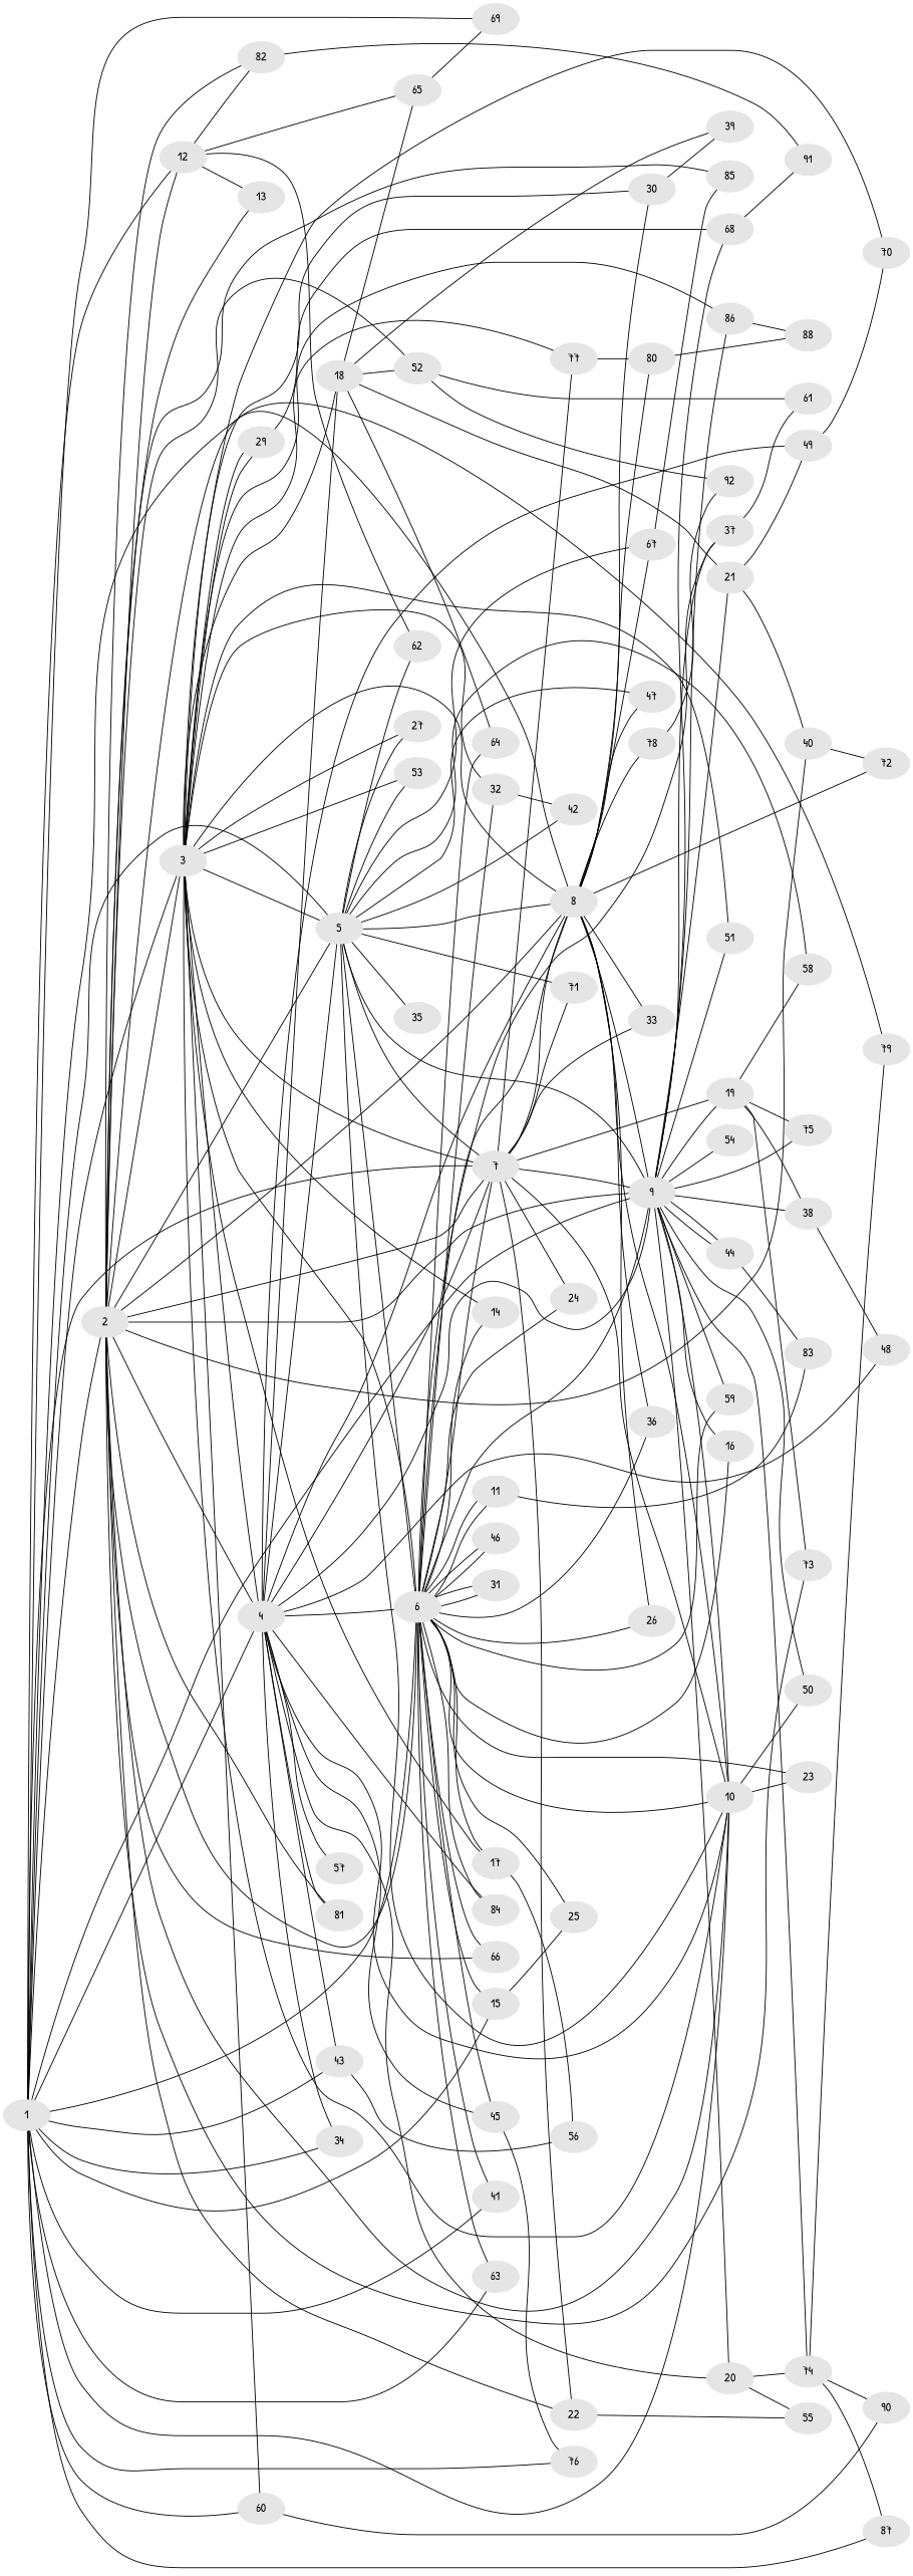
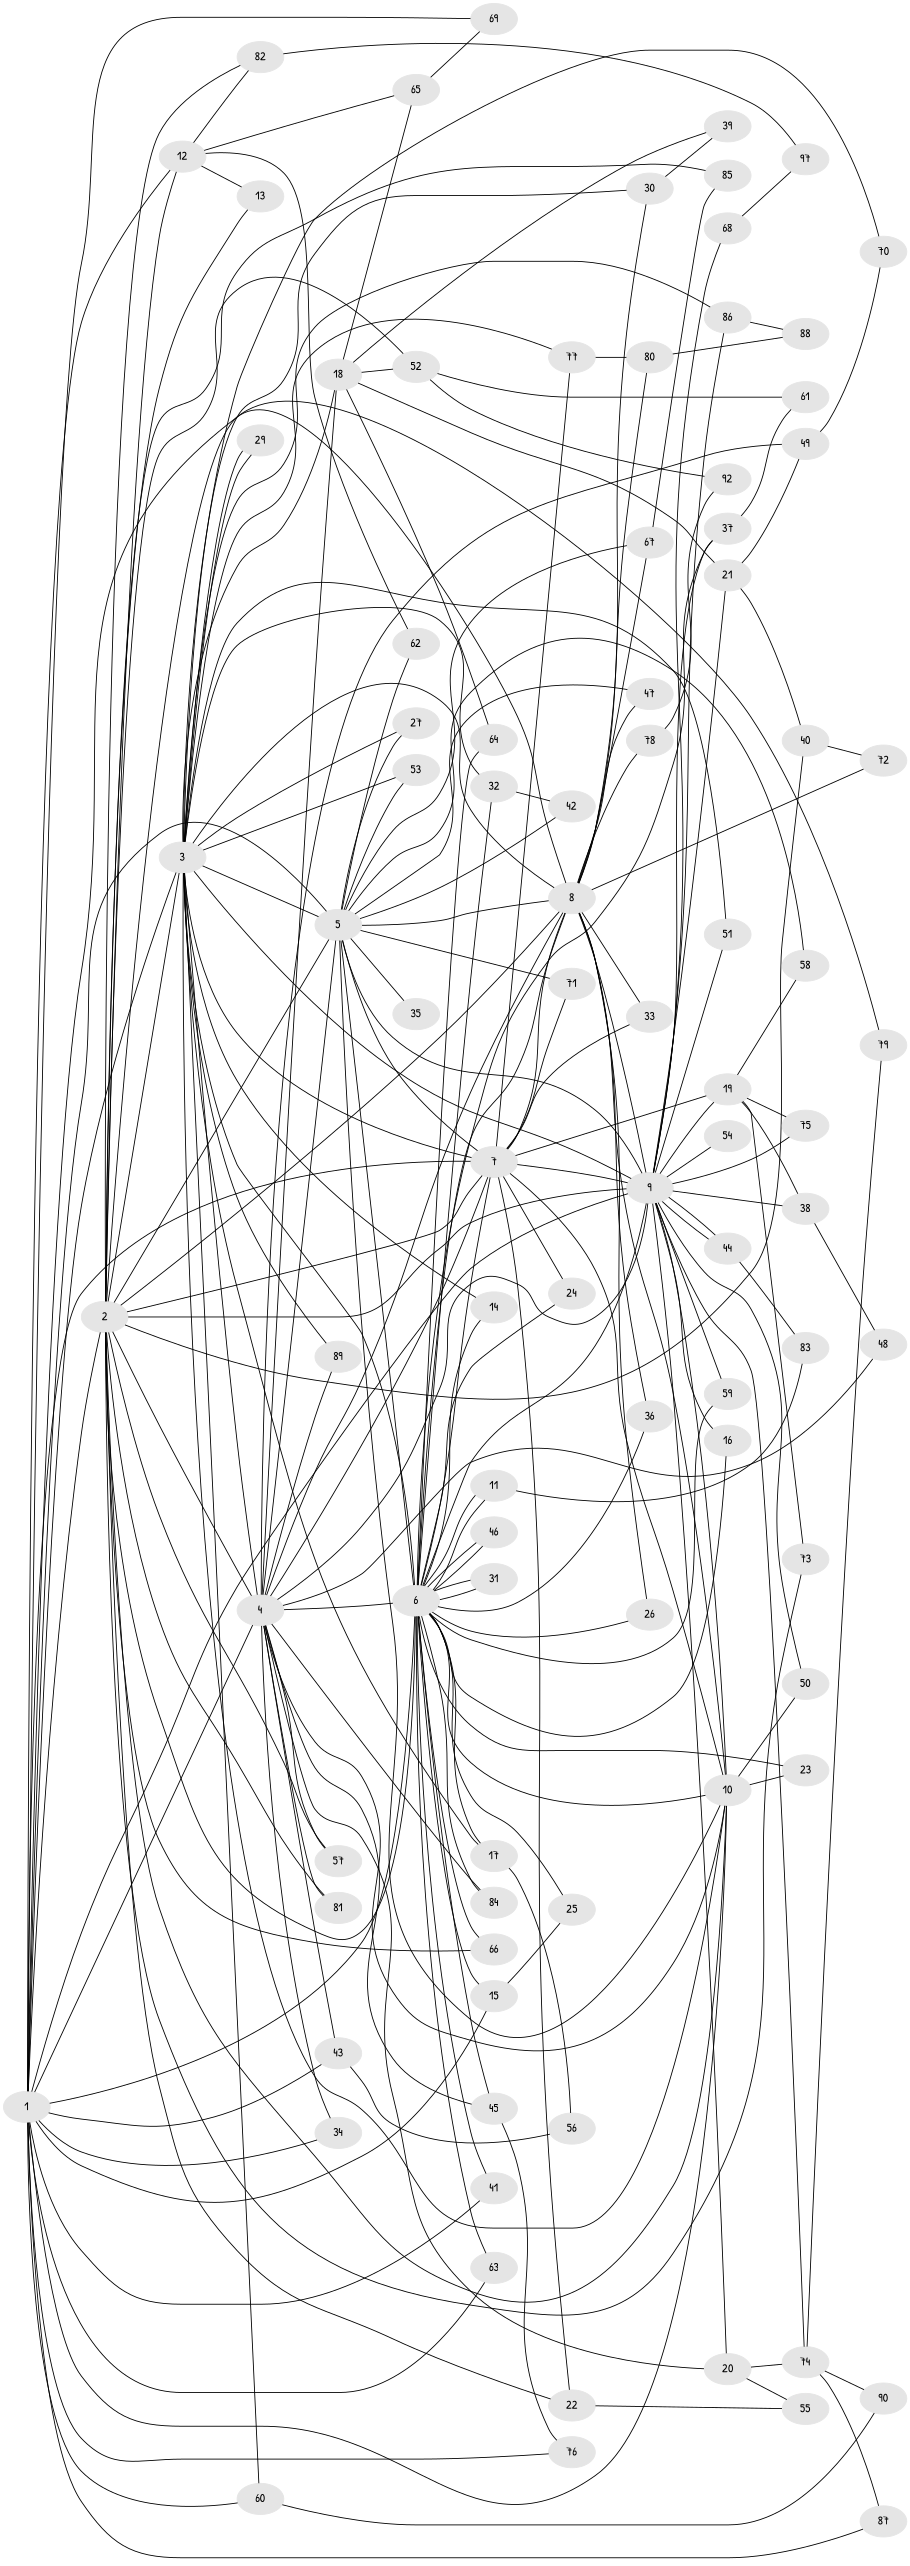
  graph {
    fontname="Patrick Hand"
    rankdir=LR
    node [color=gray90 fontname="Patrick Hand" style=filled]
    edge [fontname="Patrick Hand"]
    1
    2
    3
    4
    5
    6
    7
    8
    9
    10
    12
    15
    34
    41
    43
    60
    63
    69
    76
    87
    13
    22
    40
    52
    57
    66
    73
    79
    81
    82
    85
    14
    17
    18
    27
    29
    30
    32
    51
    53
    70
    77
    86
+   89
    20
    45
    48
    49
    84
    35
    42
    47
    58
    62
    67
    71
    11
    16
    23
    24
    25
    26
    31
    36
    37
    46
    59
    64
    19
    33
    72
    78
    80
    54
    21
    38
    44
    50
    68
    74
    75
    65
    56
    90
    55
    61
    92
-   91
+   91 [label=97]
    39
    88
    83
    1 -- 2
    1 -- 3
    1 -- 4
    1 -- 5
    1 -- 6
    1 -- 7
    1 -- 8
    1 -- 9
    1 -- 10
    1 -- 12
    1 -- 15
    1 -- 34
    1 -- 41
    1 -- 43
    1 -- 60
    1 -- 63
    1 -- 69
    1 -- 76
    1 -- 87
    2 -- 3
    2 -- 4
    2 -- 5
    2 -- 6
    2 -- 7
    2 -- 8
    2 -- 9
    2 -- 10
    2 -- 12
    2 -- 13
    2 -- 22
    2 -- 40
    2 -- 52
+   2 -- 57
    2 -- 66
    2 -- 73
    2 -- 79
    2 -- 81
    2 -- 82
    2 -- 85
    3 -- 4
    3 -- 5
    3 -- 6
    3 -- 7
    3 -- 8
+   3 -- 9
    3 -- 10
    3 -- 60
    3 -- 14
    3 -- 17
    3 -- 18
    3 -- 27
    3 -- 29
    3 -- 29
    3 -- 30
    3 -- 32
    3 -- 51
    3 -- 53
    3 -- 70
    3 -- 77
    3 -- 86
+   3 -- 89
    4 -- 5
    4 -- 6
    4 -- 7
    4 -- 8
    4 -- 9
    4 -- 10
    4 -- 34
    4 -- 43
    4 -- 57
    4 -- 81
    4 -- 18
+   4 -- 89
    4 -- 20
    4 -- 45
    4 -- 48
    4 -- 49
    4 -- 84
    5 -- 6
    5 -- 7
    5 -- 8
    5 -- 9
    5 -- 10
    5 -- 27
    5 -- 53
    5 -- 35
    5 -- 42
    5 -- 47
    5 -- 58
    5 -- 62
    5 -- 67
    5 -- 71
    6 -- 7
    6 -- 8
    6 -- 9
    6 -- 10
    6 -- 15
    6 -- 41
    6 -- 63
    6 -- 66
    6 -- 14
    6 -- 17
    6 -- 32
    6 -- 45
    6 -- 84
    6 -- 11
    6 -- 11
    6 -- 16
    6 -- 23
    6 -- 24
    6 -- 25
    6 -- 26
    6 -- 31
    6 -- 31
    6 -- 36
    6 -- 37
    6 -- 46
    6 -- 46
    6 -- 59
    6 -- 64
    7 -- 8
    7 -- 9
    7 -- 10
    7 -- 22
    7 -- 77
    7 -- 71
    7 -- 24
    7 -- 19
    7 -- 33
    8 -- 9
    8 -- 10
    8 -- 30
    8 -- 47
    8 -- 67
    8 -- 26
    8 -- 36
    8 -- 33
    8 -- 72
    8 -- 78
    8 -- 80
    9 -- 10
    9 -- 51
    9 -- 86
    9 -- 20
    9 -- 16
    9 -- 37
    9 -- 59
    9 -- 19
    9 -- 54
    9 -- 21
    9 -- 38
    9 -- 44
    9 -- 44
    9 -- 50
    9 -- 68
    9 -- 74
    9 -- 75
    10 -- 23
    10 -- 50
    12 -- 13
    12 -- 82
    12 -- 62
    12 -- 65
    15 -- 25
    43 -- 56
    60 -- 90
    22 -- 55
    40 -- 72
    52 -- 61
    52 -- 92
    82 -- 91
    17 -- 56
    18 -- 52
    18 -- 64
    18 -- 21
    18 -- 65
    18 -- 39
-   29 -- 68
    30 -- 39
    32 -- 42
    77 -- 80
    86 -- 88
    20 -- 74
    20 -- 55
    45 -- 76
    49 -- 70
    67 -- 85
    11 -- 83
    37 -- 61
    19 -- 73
    19 -- 58
    19 -- 38
    19 -- 75
    78 -- 92
    80 -- 88
    21 -- 40
    21 -- 49
    38 -- 48
    44 -- 83
    68 -- 91
    74 -- 87
    74 -- 79
    74 -- 90
    65 -- 69
  }
